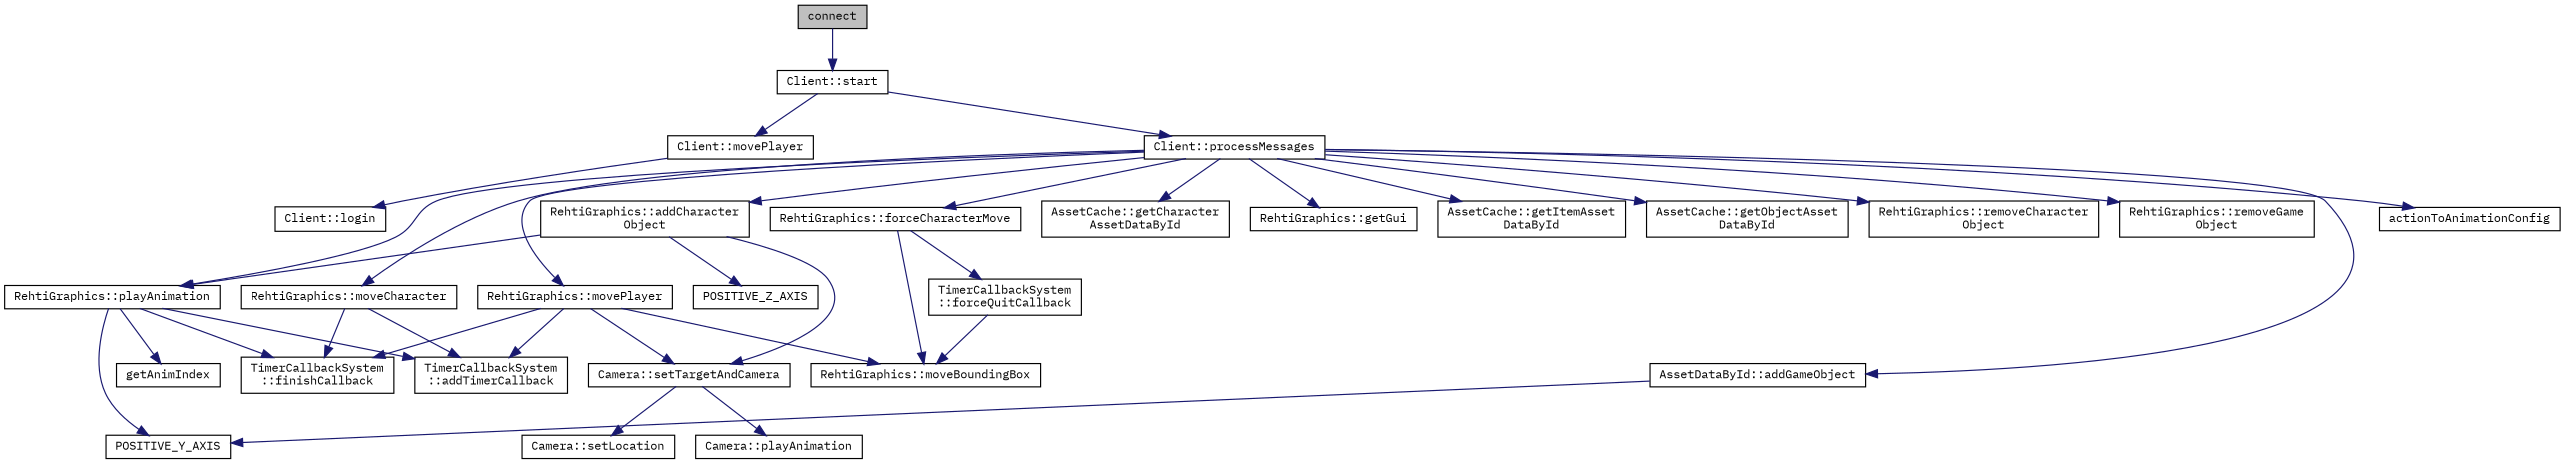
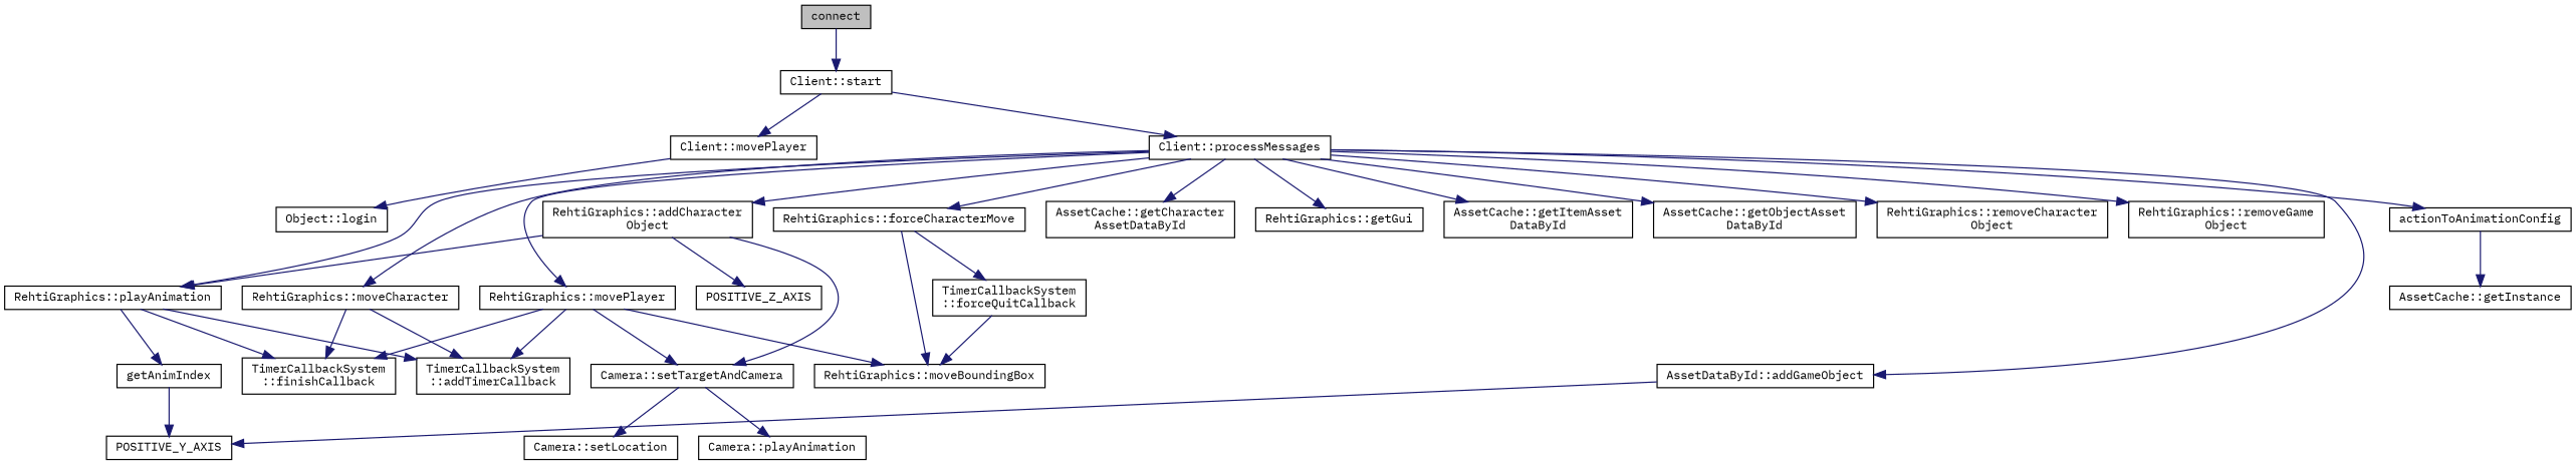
  digraph {
    fontname="IBM Plex Mono"
    rankdir=TB
    node [color=black fillcolor=white fontname="IBM Plex Mono" fontsize=10 shape=record style=filled]
    edge [color=midnightblue fontname="IBM Plex Mono" fontsize=10 labelfontname=Helvetica labelfontsize=10 style=solid]
    n1 [fillcolor=grey75 fontcolor=black height=0.2 label=connect width=0.4]
    n2 [height=0.2 label="Client::start" width=0.4]
    n3 [height=0.2 label="Client::movePlayer" width=0.4]
    n4 [height=0.2 label="Client::processMessages" width=0.4]
-   n5 [height=0.2 label="Client::login" width=0.4]
+   n5 [height=0.2 label="Object::login" width=0.4]
    n6 [height=0.2 label=actionToAnimationConfig width=0.4]
    n7 [height=0.2 label="RehtiGraphics::addCharacter\lObject" width=0.4]
    n8 [height=0.2 label="RehtiGraphics::playAnimation" width=0.4]
    n9 [height=0.2 label="AssetDataById::addGameObject" width=0.4]
    n10 [height=0.2 label="RehtiGraphics::forceCharacterMove" width=0.4]
    n11 [height=0.2 label="AssetCache::getCharacter\lAssetDataById" width=0.4]
    n12 [height=0.2 label="RehtiGraphics::getGui" width=0.4]
    n13 [height=0.2 label="AssetCache::getItemAsset\lDataById" width=0.4]
    n14 [height=0.2 label="AssetCache::getObjectAsset\lDataById" width=0.4]
    n15 [height=0.2 label="RehtiGraphics::moveCharacter" width=0.4]
    n16 [height=0.2 label="RehtiGraphics::movePlayer" width=0.4]
    n17 [height=0.2 label="RehtiGraphics::removeCharacter\lObject" width=0.4]
    n18 [height=0.2 label="RehtiGraphics::removeGame\lObject" width=0.4]
+   n19 [height=0.2 label="AssetCache::getInstance" width=0.4]
    n20 [height=0.2 label=POSITIVE_Z_AXIS width=0.4]
    n21 [height=0.2 label="Camera::setTargetAndCamera" width=0.4]
    n22 [height=0.2 label="TimerCallbackSystem\l::addTimerCallback" width=0.4]
    n23 [height=0.2 label="TimerCallbackSystem\l::finishCallback" width=0.4]
    n24 [height=0.2 label=getAnimIndex width=0.4]
    n25 [height=0.2 label=POSITIVE_Y_AXIS width=0.4]
    n26 [height=0.2 label="TimerCallbackSystem\l::forceQuitCallback" width=0.4]
    n27 [height=0.2 label="RehtiGraphics::moveBoundingBox" width=0.4]
    n28 [height=0.2 label="Camera::playAnimation" width=0.4]
    n29 [height=0.2 label="Camera::setLocation" width=0.4]
    n1 -> n2
    n2 -> n3
    n2 -> n4
    n3 -> n5
    n4 -> n6
    n4 -> n7
    n4 -> n8
    n4 -> n9
    n4 -> n10
    n4 -> n11
    n4 -> n12
    n4 -> n13
    n4 -> n14
    n4 -> n15
    n4 -> n16
    n4 -> n17
    n4 -> n18
+   n6 -> n19
    n7 -> n8
    n7 -> n20
    n7 -> n21
    n8 -> n22
    n8 -> n23
    n8 -> n24
-   n8 -> n25
+   n24 -> n25
    n9 -> n25
    n10 -> n26
    n10 -> n27
    n15 -> n22
    n15 -> n23
    n16 -> n21
    n16 -> n22
    n16 -> n23
    n16 -> n27
    n21 -> n28
    n21 -> n29
    n26 -> n27
  }
